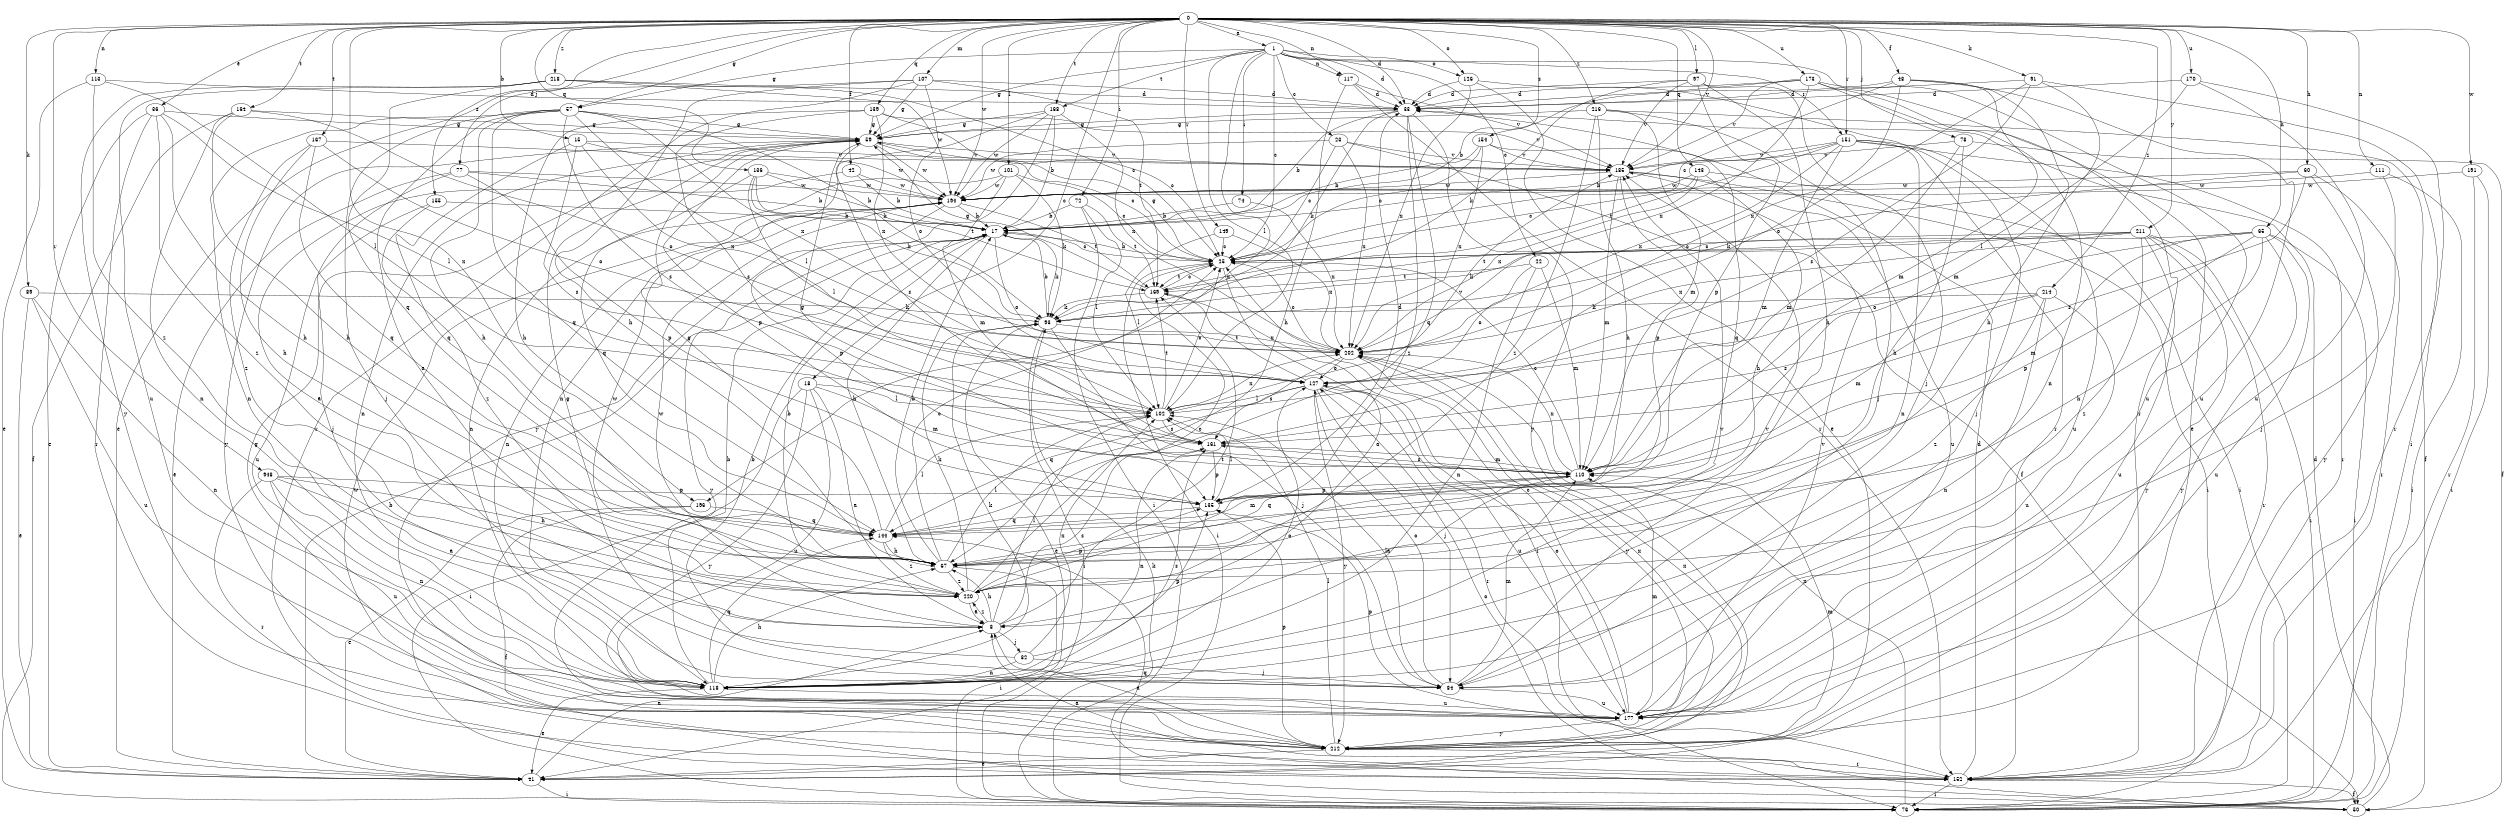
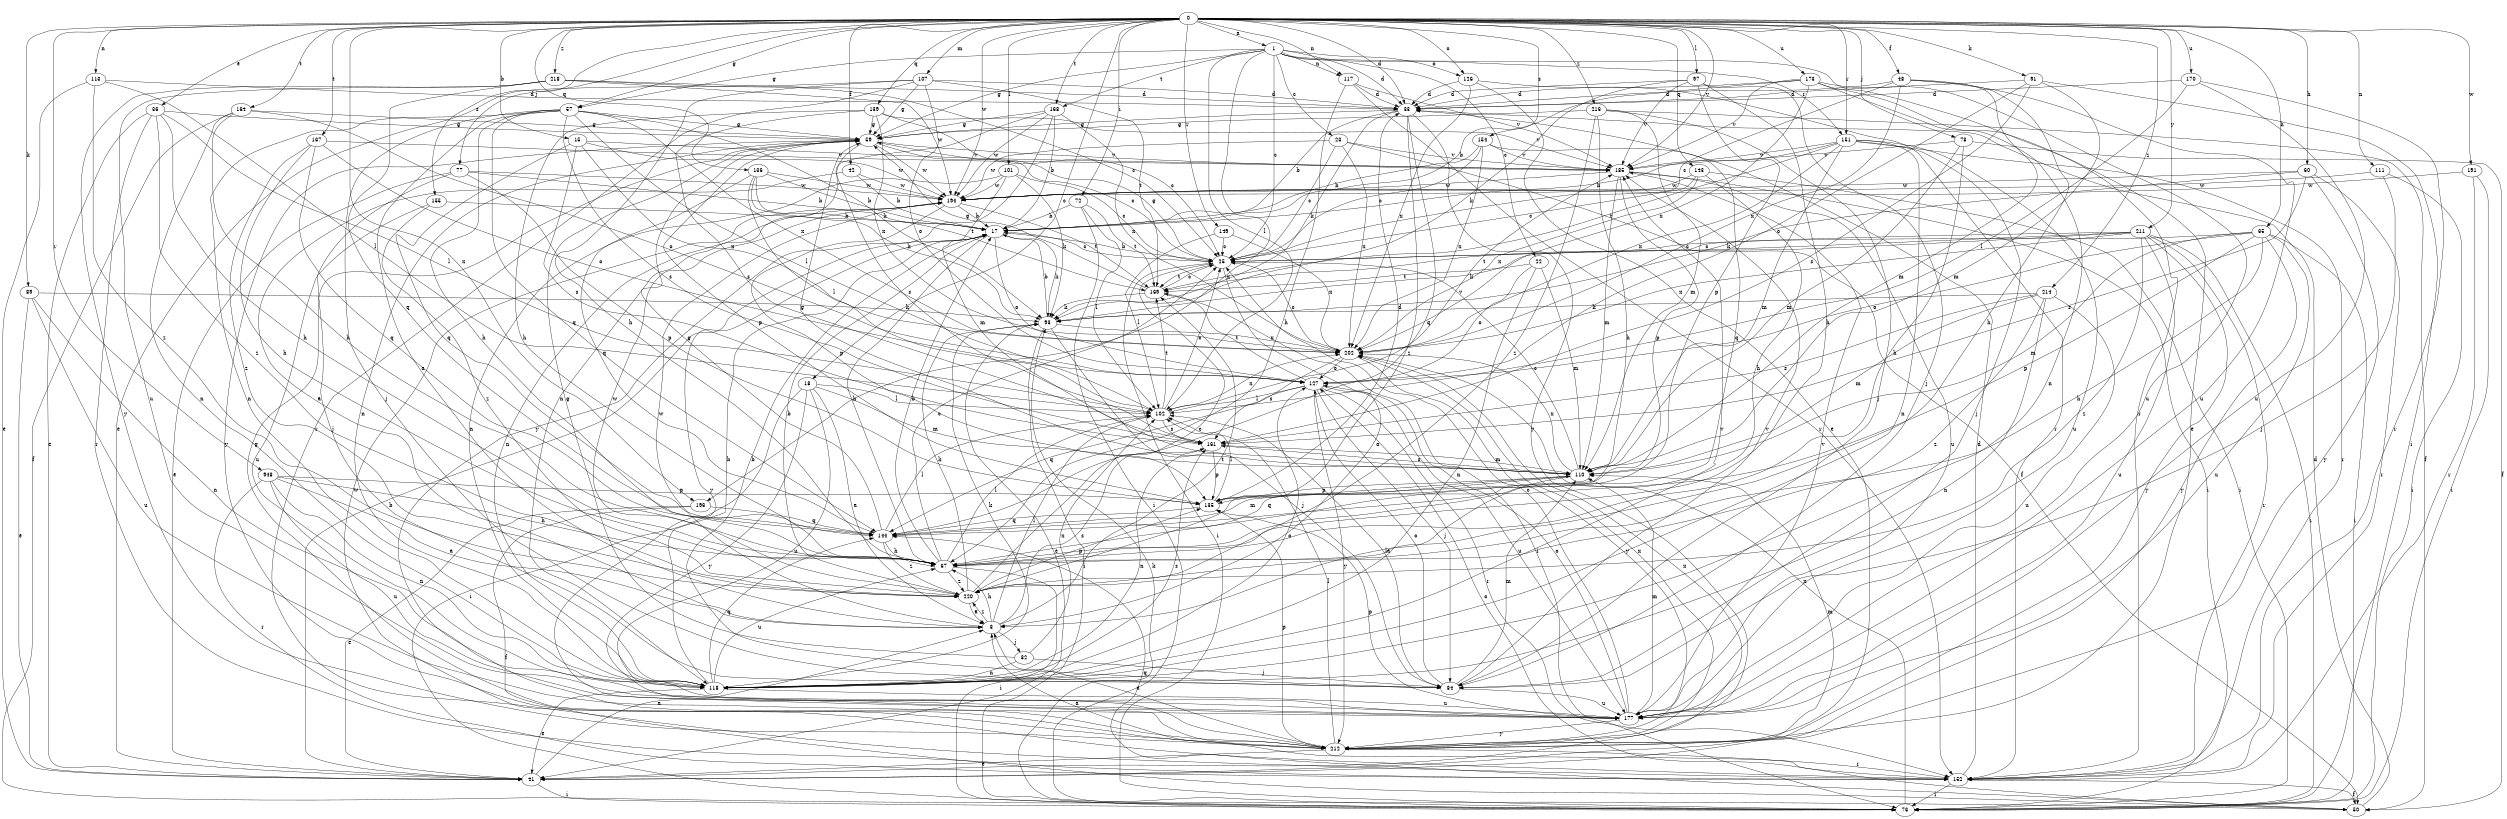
  strict digraph {
    0
    1
    15
    18
    33
    36
    42
    48
    57
    60
    65
    72
    77
    78
    89
    91
    97
    101
    107
    111
    113
    117
    126
    136
    139
    143
    n27 [label=948]
    149
    151
    154
    155
    164
    167
    168
    170
    173
    185
    191
    194
    196
    211
    214
    216
    218
    22
    23
    25
    59
-   74
    102
    152
    161
    144
    202
    8
    212
    76
    110
    177
    220
    17
    93
    67
    41
    118
    84
    127
    135
    169
    50
    82
    0 -> 1 [label=a]
    0 -> 15 [label=b]
    0 -> 18 [label=c]
    0 -> 33 [label=d]
    0 -> 36 [label=e]
    0 -> 42 [label=f]
    0 -> 48 [label=f]
    0 -> 57 [label=g]
    0 -> 60 [label=h]
    0 -> 65 [label=h]
    0 -> 72 [label=i]
    0 -> 77 [label=j]
    0 -> 78 [label=j]
    0 -> 89 [label=k]
    0 -> 91 [label=k]
    0 -> 97 [label=l]
    0 -> 101 [label=l]
    0 -> 107 [label=m]
    0 -> 111 [label=n]
    0 -> 113 [label=n]
    0 -> 117 [label=n]
    0 -> 126 [label=o]
    0 -> 136 [label=q]
    0 -> 139 [label=q]
    0 -> 143 [label=q]
    0 -> n27 [label=r]
    0 -> 149 [label=r]
    0 -> 151 [label=r]
    0 -> 154 [label=s]
    0 -> 155 [label=s]
    0 -> 164 [label=t]
    0 -> 167 [label=t]
    0 -> 168 [label=t]
    0 -> 170 [label=u]
    0 -> 173 [label=u]
    0 -> 185 [label=v]
    0 -> 191 [label=w]
    0 -> 194 [label=w]
    0 -> 196 [label=x]
    0 -> 211 [label=y]
    0 -> 214 [label=z]
    0 -> 216 [label=z]
    0 -> 218 [label=z]
    1 -> 33 [label=d]
    1 -> 57 [label=g]
    1 -> 117 [label=n]
    1 -> 126 [label=o]
    1 -> 151 [label=r]
    1 -> 168 [label=t]
    1 -> 196 [label=x]
    1 -> 22 [label=c]
    1 -> 23 [label=c]
    1 -> 25 [label=c]
    1 -> 59 [label=g]
-   1 -> 74 [label=i]
    1 -> 102 [label=l]
    1 -> 152 [label=r]
    15 -> 185 [label=v]
    15 -> 194 [label=w]
    15 -> 161 [label=s]
    15 -> 144 [label=q]
    15 -> 202 [label=x]
    18 -> 102 [label=l]
    18 -> 8 [label=a]
    18 -> 212 [label=y]
    18 -> 76 [label=i]
    18 -> 110 [label=m]
    18 -> 177 [label=u]
    33 -> 59 [label=g]
    33 -> 144 [label=q]
    33 -> 212 [label=y]
    33 -> 220 [label=z]
    33 -> 17 [label=b]
    33 -> 93 [label=k]
    36 -> 59 [label=g]
    36 -> 102 [label=l]
    36 -> 152 [label=r]
    36 -> 220 [label=z]
    36 -> 67 [label=h]
    36 -> 41 [label=e]
    42 -> 194 [label=w]
    42 -> 8 [label=a]
    42 -> 17 [label=b]
    48 -> 33 [label=d]
    48 -> 25 [label=c]
    48 -> 202 [label=x]
    48 -> 110 [label=m]
    48 -> 177 [label=u]
    48 -> 67 [label=h]
    57 -> 59 [label=g]
    57 -> 102 [label=l]
    57 -> 161 [label=s]
    57 -> 144 [label=q]
    57 -> 202 [label=x]
    57 -> 8 [label=a]
    57 -> 93 [label=k]
    57 -> 67 [label=h]
    57 -> 118 [label=n]
    57 -> 84 [label=j]
    60 -> 194 [label=w]
    60 -> 152 [label=r]
    60 -> 161 [label=s]
    60 -> 212 [label=y]
    60 -> 93 [label=k]
    65 -> 25 [label=c]
    65 -> 212 [label=y]
    65 -> 76 [label=i]
    65 -> 110 [label=m]
    65 -> 177 [label=u]
    65 -> 67 [label=h]
    65 -> 127 [label=o]
    65 -> 135 [label=p]
    72 -> 102 [label=l]
    72 -> 76 [label=i]
    72 -> 17 [label=b]
    72 -> 169 [label=t]
    77 -> 194 [label=w]
    77 -> 17 [label=b]
    77 -> 41 [label=e]
    77 -> 84 [label=j]
    77 -> 135 [label=p]
    78 -> 185 [label=v]
    78 -> 110 [label=m]
    78 -> 67 [label=h]
    78 -> 50 [label=f]
    89 -> 177 [label=u]
    89 -> 93 [label=k]
    89 -> 41 [label=e]
    89 -> 118 [label=n]
    91 -> 33 [label=d]
    91 -> 161 [label=s]
    91 -> 76 [label=i]
    91 -> 110 [label=m]
    91 -> 127 [label=o]
    97 -> 33 [label=d]
    97 -> 185 [label=v]
    97 -> 93 [label=k]
    97 -> 67 [label=h]
    97 -> 84 [label=j]
    97 -> 135 [label=p]
    101 -> 194 [label=w]
    101 -> 25 [label=c]
    101 -> 110 [label=m]
    101 -> 93 [label=k]
    101 -> 118 [label=n]
    107 -> 33 [label=d]
    107 -> 59 [label=g]
    107 -> 152 [label=r]
    107 -> 67 [label=h]
    107 -> 41 [label=e]
    107 -> 127 [label=o]
    107 -> 169 [label=t]
    111 -> 194 [label=w]
    111 -> 76 [label=i]
    111 -> 84 [label=j]
    113 -> 33 [label=d]
    113 -> 102 [label=l]
    113 -> 220 [label=z]
    113 -> 41 [label=e]
    117 -> 33 [label=d]
    117 -> 185 [label=v]
    117 -> 152 [label=r]
    117 -> 67 [label=h]
    126 -> 33 [label=d]
    126 -> 152 [label=r]
    126 -> 202 [label=x]
    126 -> 41 [label=e]
    136 -> 194 [label=w]
    136 -> 102 [label=l]
    136 -> 144 [label=q]
    136 -> 17 [label=b]
    136 -> 93 [label=k]
    136 -> 169 [label=t]
    139 -> 185 [label=v]
    139 -> 25 [label=c]
    139 -> 59 [label=g]
    139 -> 161 [label=s]
    139 -> 202 [label=x]
    139 -> 67 [label=h]
    143 -> 194 [label=w]
    143 -> 25 [label=c]
    143 -> 202 [label=x]
    143 -> 76 [label=i]
    143 -> 67 [label=h]
    n27 -> 152 [label=r]
    n27 -> 8 [label=a]
    n27 -> 177 [label=u]
    n27 -> 67 [label=h]
    n27 -> 118 [label=n]
    n27 -> 135 [label=p]
    149 -> 25 [label=c]
    149 -> 102 [label=l]
    149 -> 202 [label=x]
    151 -> 185 [label=v]
    151 -> 152 [label=r]
    151 -> 202 [label=x]
    151 -> 110 [label=m]
    151 -> 177 [label=u]
    151 -> 17 [label=b]
    151 -> 118 [label=n]
    151 -> 84 [label=j]
    151 -> 169 [label=t]
    154 -> 185 [label=v]
    154 -> 25 [label=c]
    154 -> 144 [label=q]
    154 -> 202 [label=x]
    154 -> 17 [label=b]
    155 -> 177 [label=u]
    155 -> 220 [label=z]
    155 -> 17 [label=b]
    164 -> 59 [label=g]
    164 -> 67 [label=h]
    164 -> 118 [label=n]
    164 -> 127 [label=o]
    164 -> 50 [label=f]
    167 -> 185 [label=v]
    167 -> 144 [label=q]
    167 -> 220 [label=z]
    167 -> 67 [label=h]
    167 -> 127 [label=o]
    168 -> 194 [label=w]
    168 -> 59 [label=g]
    168 -> 202 [label=x]
    168 -> 212 [label=y]
    168 -> 17 [label=b]
    168 -> 118 [label=n]
    170 -> 33 [label=d]
    170 -> 102 [label=l]
    170 -> 152 [label=r]
    170 -> 177 [label=u]
    173 -> 33 [label=d]
    173 -> 185 [label=v]
    173 -> 202 [label=x]
    173 -> 177 [label=u]
    173 -> 17 [label=b]
    173 -> 41 [label=e]
    173 -> 118 [label=n]
    185 -> 194 [label=w]
    185 -> 76 [label=i]
    185 -> 110 [label=m]
    185 -> 177 [label=u]
    185 -> 135 [label=p]
    191 -> 194 [label=w]
    191 -> 152 [label=r]
    191 -> 76 [label=i]
    194 -> 17 [label=b]
    194 -> 118 [label=n]
    194 -> 135 [label=p]
    194 -> 169 [label=t]
    196 -> 144 [label=q]
    196 -> 41 [label=e]
    196 -> 50 [label=f]
    211 -> 25 [label=c]
    211 -> 152 [label=r]
    211 -> 202 [label=x]
    211 -> 212 [label=y]
    211 -> 76 [label=i]
    211 -> 177 [label=u]
    211 -> 220 [label=z]
    211 -> 93 [label=k]
    211 -> 169 [label=t]
    214 -> 161 [label=s]
    214 -> 110 [label=m]
    214 -> 177 [label=u]
    214 -> 220 [label=z]
    214 -> 93 [label=k]
    214 -> 118 [label=n]
    216 -> 59 [label=g]
    216 -> 110 [label=m]
    216 -> 220 [label=z]
    216 -> 67 [label=h]
    216 -> 84 [label=j]
    216 -> 50 [label=f]
    218 -> 33 [label=d]
    218 -> 194 [label=w]
    218 -> 25 [label=c]
    218 -> 144 [label=q]
    218 -> 212 [label=y]
    218 -> 177 [label=u]
    22 -> 110 [label=m]
    22 -> 118 [label=n]
    22 -> 127 [label=o]
    22 -> 169 [label=t]
    23 -> 185 [label=v]
    23 -> 194 [label=w]
    23 -> 25 [label=c]
    23 -> 202 [label=x]
    23 -> 50 [label=f]
    25 -> 59 [label=g]
    25 -> 8 [label=a]
    25 -> 76 [label=i]
    25 -> 17 [label=b]
    25 -> 169 [label=t]
    59 -> 185 [label=v]
    59 -> 194 [label=w]
    59 -> 25 [label=c]
    59 -> 161 [label=s]
    59 -> 212 [label=y]
    59 -> 118 [label=n]
    59 -> 135 [label=p]
-   74 -> 202 [label=x]
-   74 -> 17 [label=b]
    102 -> 185 [label=v]
    102 -> 25 [label=c]
    102 -> 161 [label=s]
    102 -> 202 [label=x]
    102 -> 169 [label=t]
    152 -> 33 [label=d]
    152 -> 194 [label=w]
    152 -> 8 [label=a]
    152 -> 76 [label=i]
    152 -> 50 [label=f]
    161 -> 110 [label=m]
    161 -> 118 [label=n]
    161 -> 135 [label=p]
    144 -> 59 [label=g]
    144 -> 102 [label=l]
    144 -> 110 [label=m]
    144 -> 220 [label=z]
    144 -> 67 [label=h]
    202 -> 25 [label=c]
    202 -> 161 [label=s]
    202 -> 212 [label=y]
    202 -> 127 [label=o]
    8 -> 194 [label=w]
    8 -> 102 [label=l]
    8 -> 161 [label=s]
    8 -> 220 [label=z]
    8 -> 67 [label=h]
    8 -> 169 [label=t]
    8 -> 82 [label=j]
    212 -> 59 [label=g]
    212 -> 102 [label=l]
    212 -> 152 [label=r]
    212 -> 202 [label=x]
    212 -> 8 [label=a]
    212 -> 110 [label=m]
    212 -> 41 [label=e]
    212 -> 135 [label=p]
    76 -> 202 [label=x]
    76 -> 93 [label=k]
    110 -> 25 [label=c]
    110 -> 59 [label=g]
    110 -> 161 [label=s]
    110 -> 144 [label=q]
    110 -> 202 [label=x]
    110 -> 8 [label=a]
    110 -> 135 [label=p]
    177 -> 185 [label=v]
    177 -> 25 [label=c]
    177 -> 212 [label=y]
    177 -> 110 [label=m]
    177 -> 127 [label=o]
    177 -> 135 [label=p]
    220 -> 194 [label=w]
    220 -> 25 [label=c]
    220 -> 8 [label=a]
    220 -> 17 [label=b]
    220 -> 93 [label=k]
    220 -> 135 [label=p]
    17 -> 25 [label=c]
    17 -> 212 [label=y]
    17 -> 93 [label=k]
    17 -> 67 [label=h]
    17 -> 127 [label=o]
    93 -> 202 [label=x]
    93 -> 76 [label=i]
    93 -> 17 [label=b]
    93 -> 41 [label=e]
    93 -> 84 [label=j]
    67 -> 25 [label=c]
    67 -> 102 [label=l]
    67 -> 76 [label=i]
    67 -> 220 [label=z]
    67 -> 17 [label=b]
    41 -> 202 [label=x]
    41 -> 8 [label=a]
    41 -> 76 [label=i]
    41 -> 17 [label=b]
    118 -> 185 [label=v]
    118 -> 161 [label=s]
    118 -> 144 [label=q]
    118 -> 177 [label=u]
    118 -> 17 [label=b]
    118 -> 93 [label=k]
-   118 -> 67 [label=h]
+   118 -> 67 [label=u]
    118 -> 41 [label=e]
    118 -> 127 [label=o]
    84 -> 185 [label=v]
    84 -> 102 [label=l]
    84 -> 110 [label=m]
    84 -> 177 [label=u]
    84 -> 17 [label=b]
    84 -> 127 [label=o]
    127 -> 102 [label=l]
    127 -> 152 [label=r]
    127 -> 144 [label=q]
    127 -> 212 [label=y]
    127 -> 177 [label=u]
    127 -> 84 [label=j]
    127 -> 169 [label=t]
    135 -> 33 [label=d]
    135 -> 102 [label=l]
    135 -> 144 [label=q]
    169 -> 25 [label=c]
    169 -> 59 [label=g]
    169 -> 76 [label=i]
    169 -> 93 [label=k]
    50 -> 33 [label=d]
    50 -> 144 [label=q]
    50 -> 127 [label=o]
    82 -> 59 [label=g]
    82 -> 102 [label=x]
    82 -> 118 [label=n]
    82 -> 84 [label=j]
-   82 -> 135 [label=p]
  }
